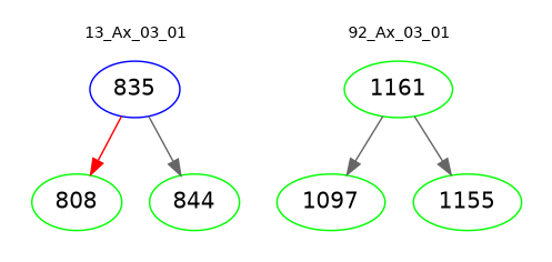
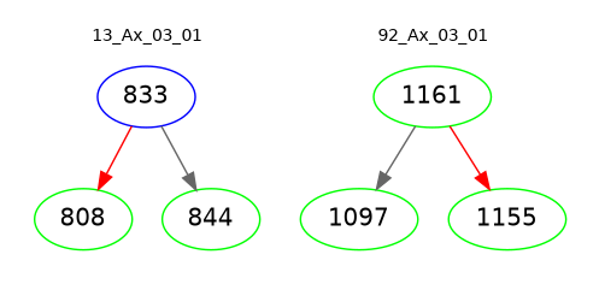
  digraph {
    fontname="DejaVu Sans"
    node [color=green fontname="DejaVu Sans"]
    edge [color=red fontname="DejaVu Sans"]
-   n1 [color=blue label=835]
+   n1 [color=blue label=833]
    n2 [label=808]
    n3 [label=844]
    n4 [label=1161]
    n5 [label=1097]
    n6 [label=1155]
    subgraph cluster_1 {
      color=white
      fontsize=10
      label="13_Ax_03_01"
      n1
      n2
      n3
    }
    subgraph cluster_2 {
      color=white
      fontsize=10
      label="92_Ax_03_01"
      n4
      n5
      n6
    }
    n1 -> n2
    n1 -> n3 [color=gray40]
    n4 -> n5 [color=gray40]
-   n4 -> n6 [color=gray40]
+   n4 -> n6
  }
